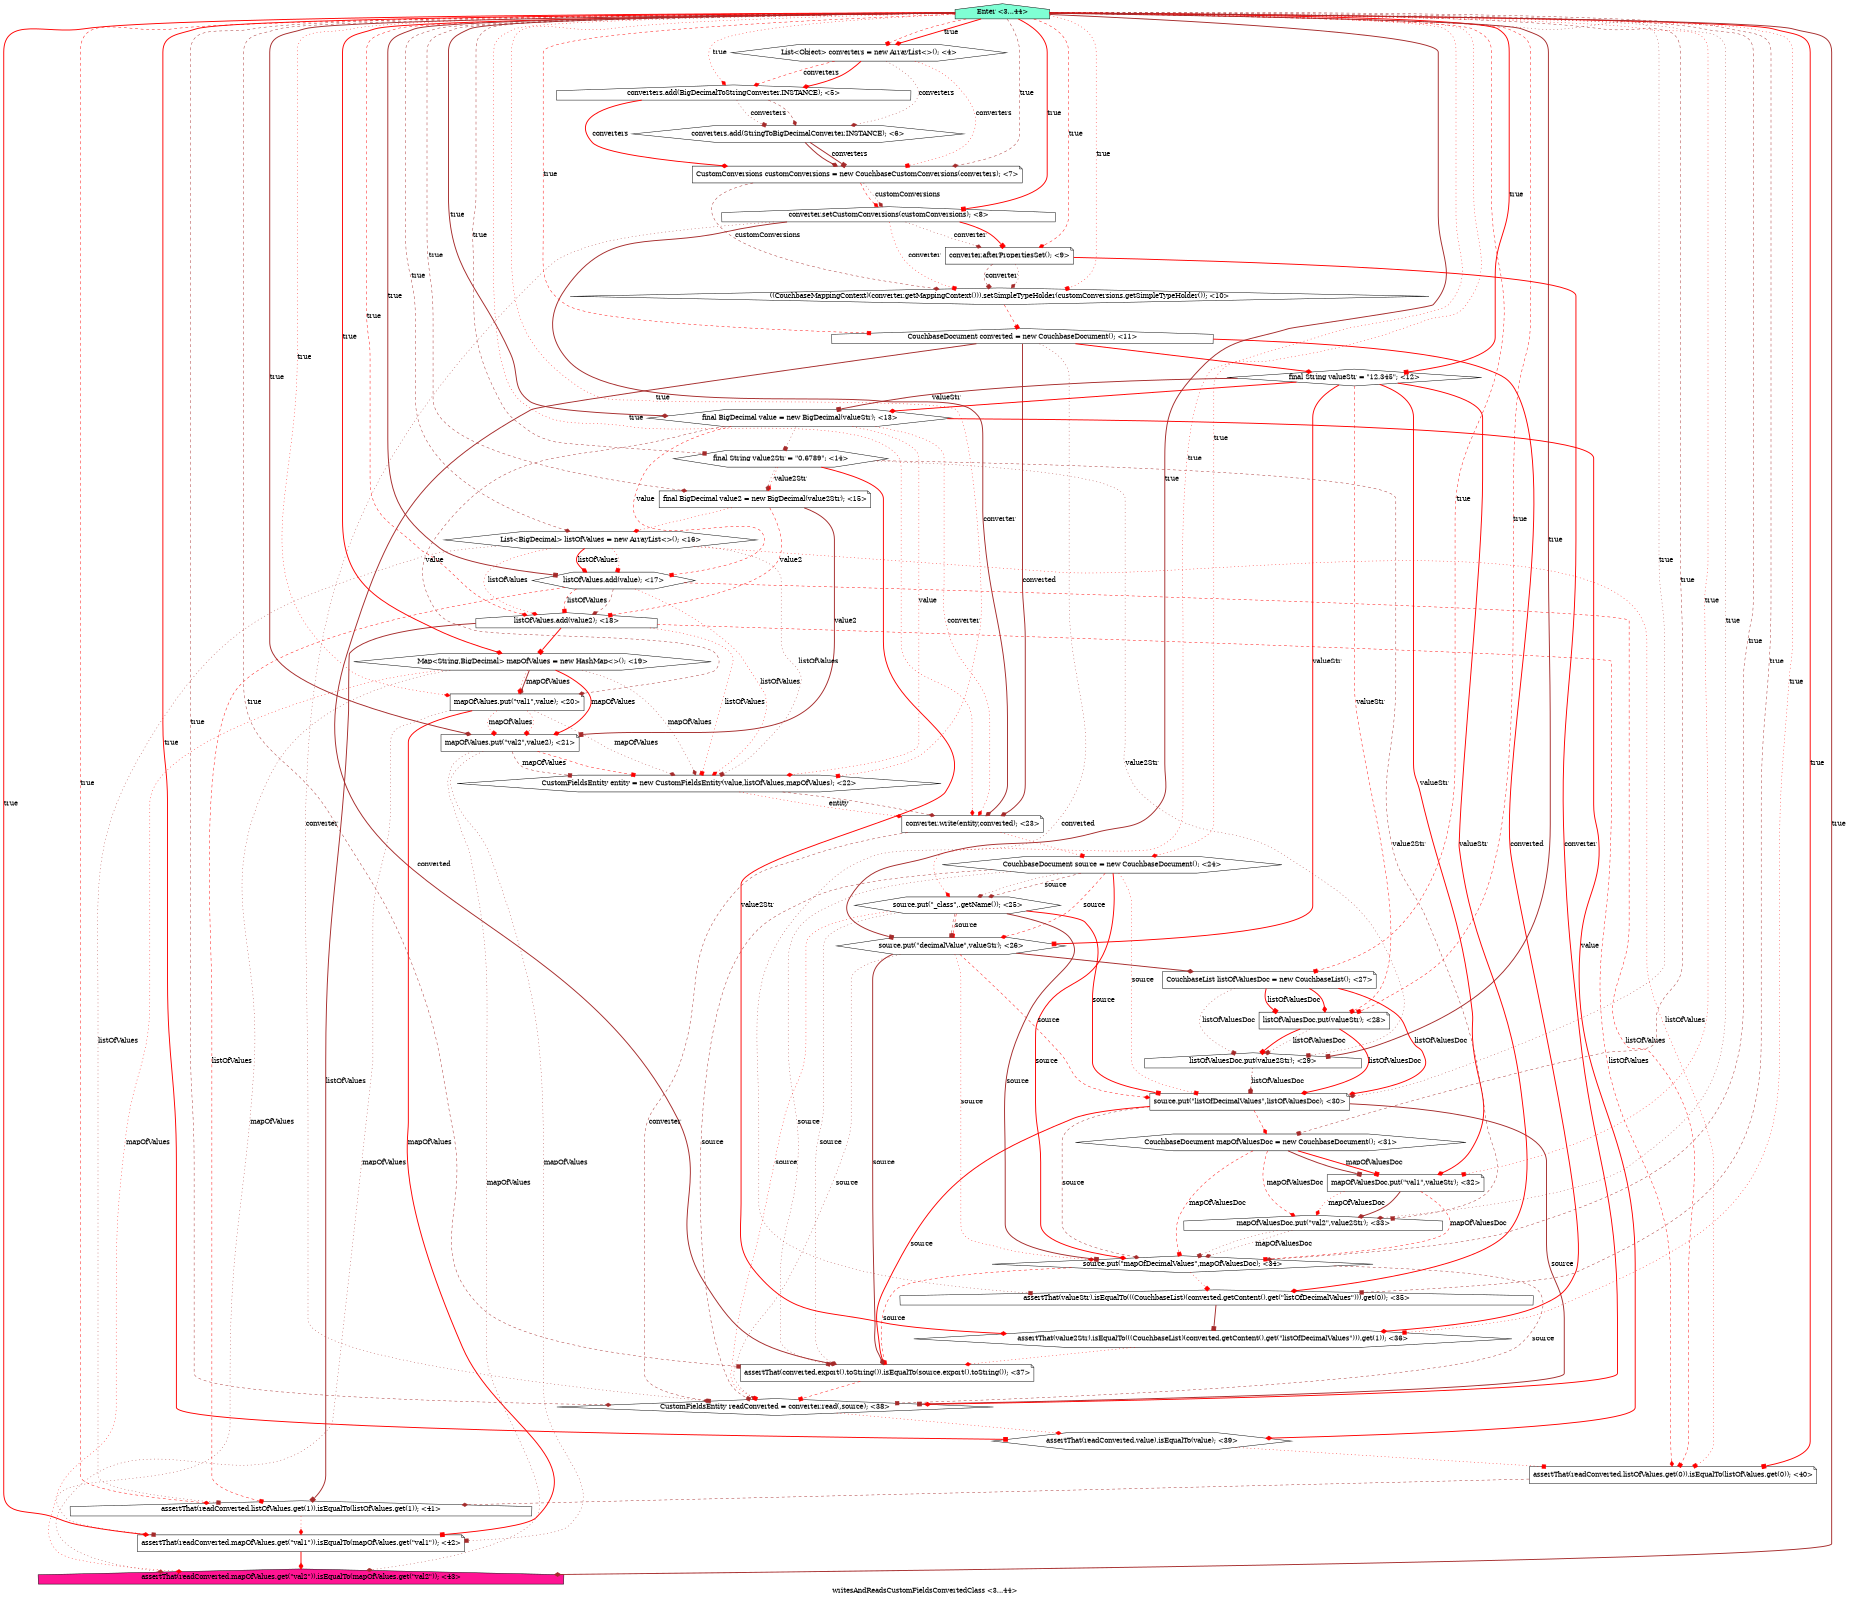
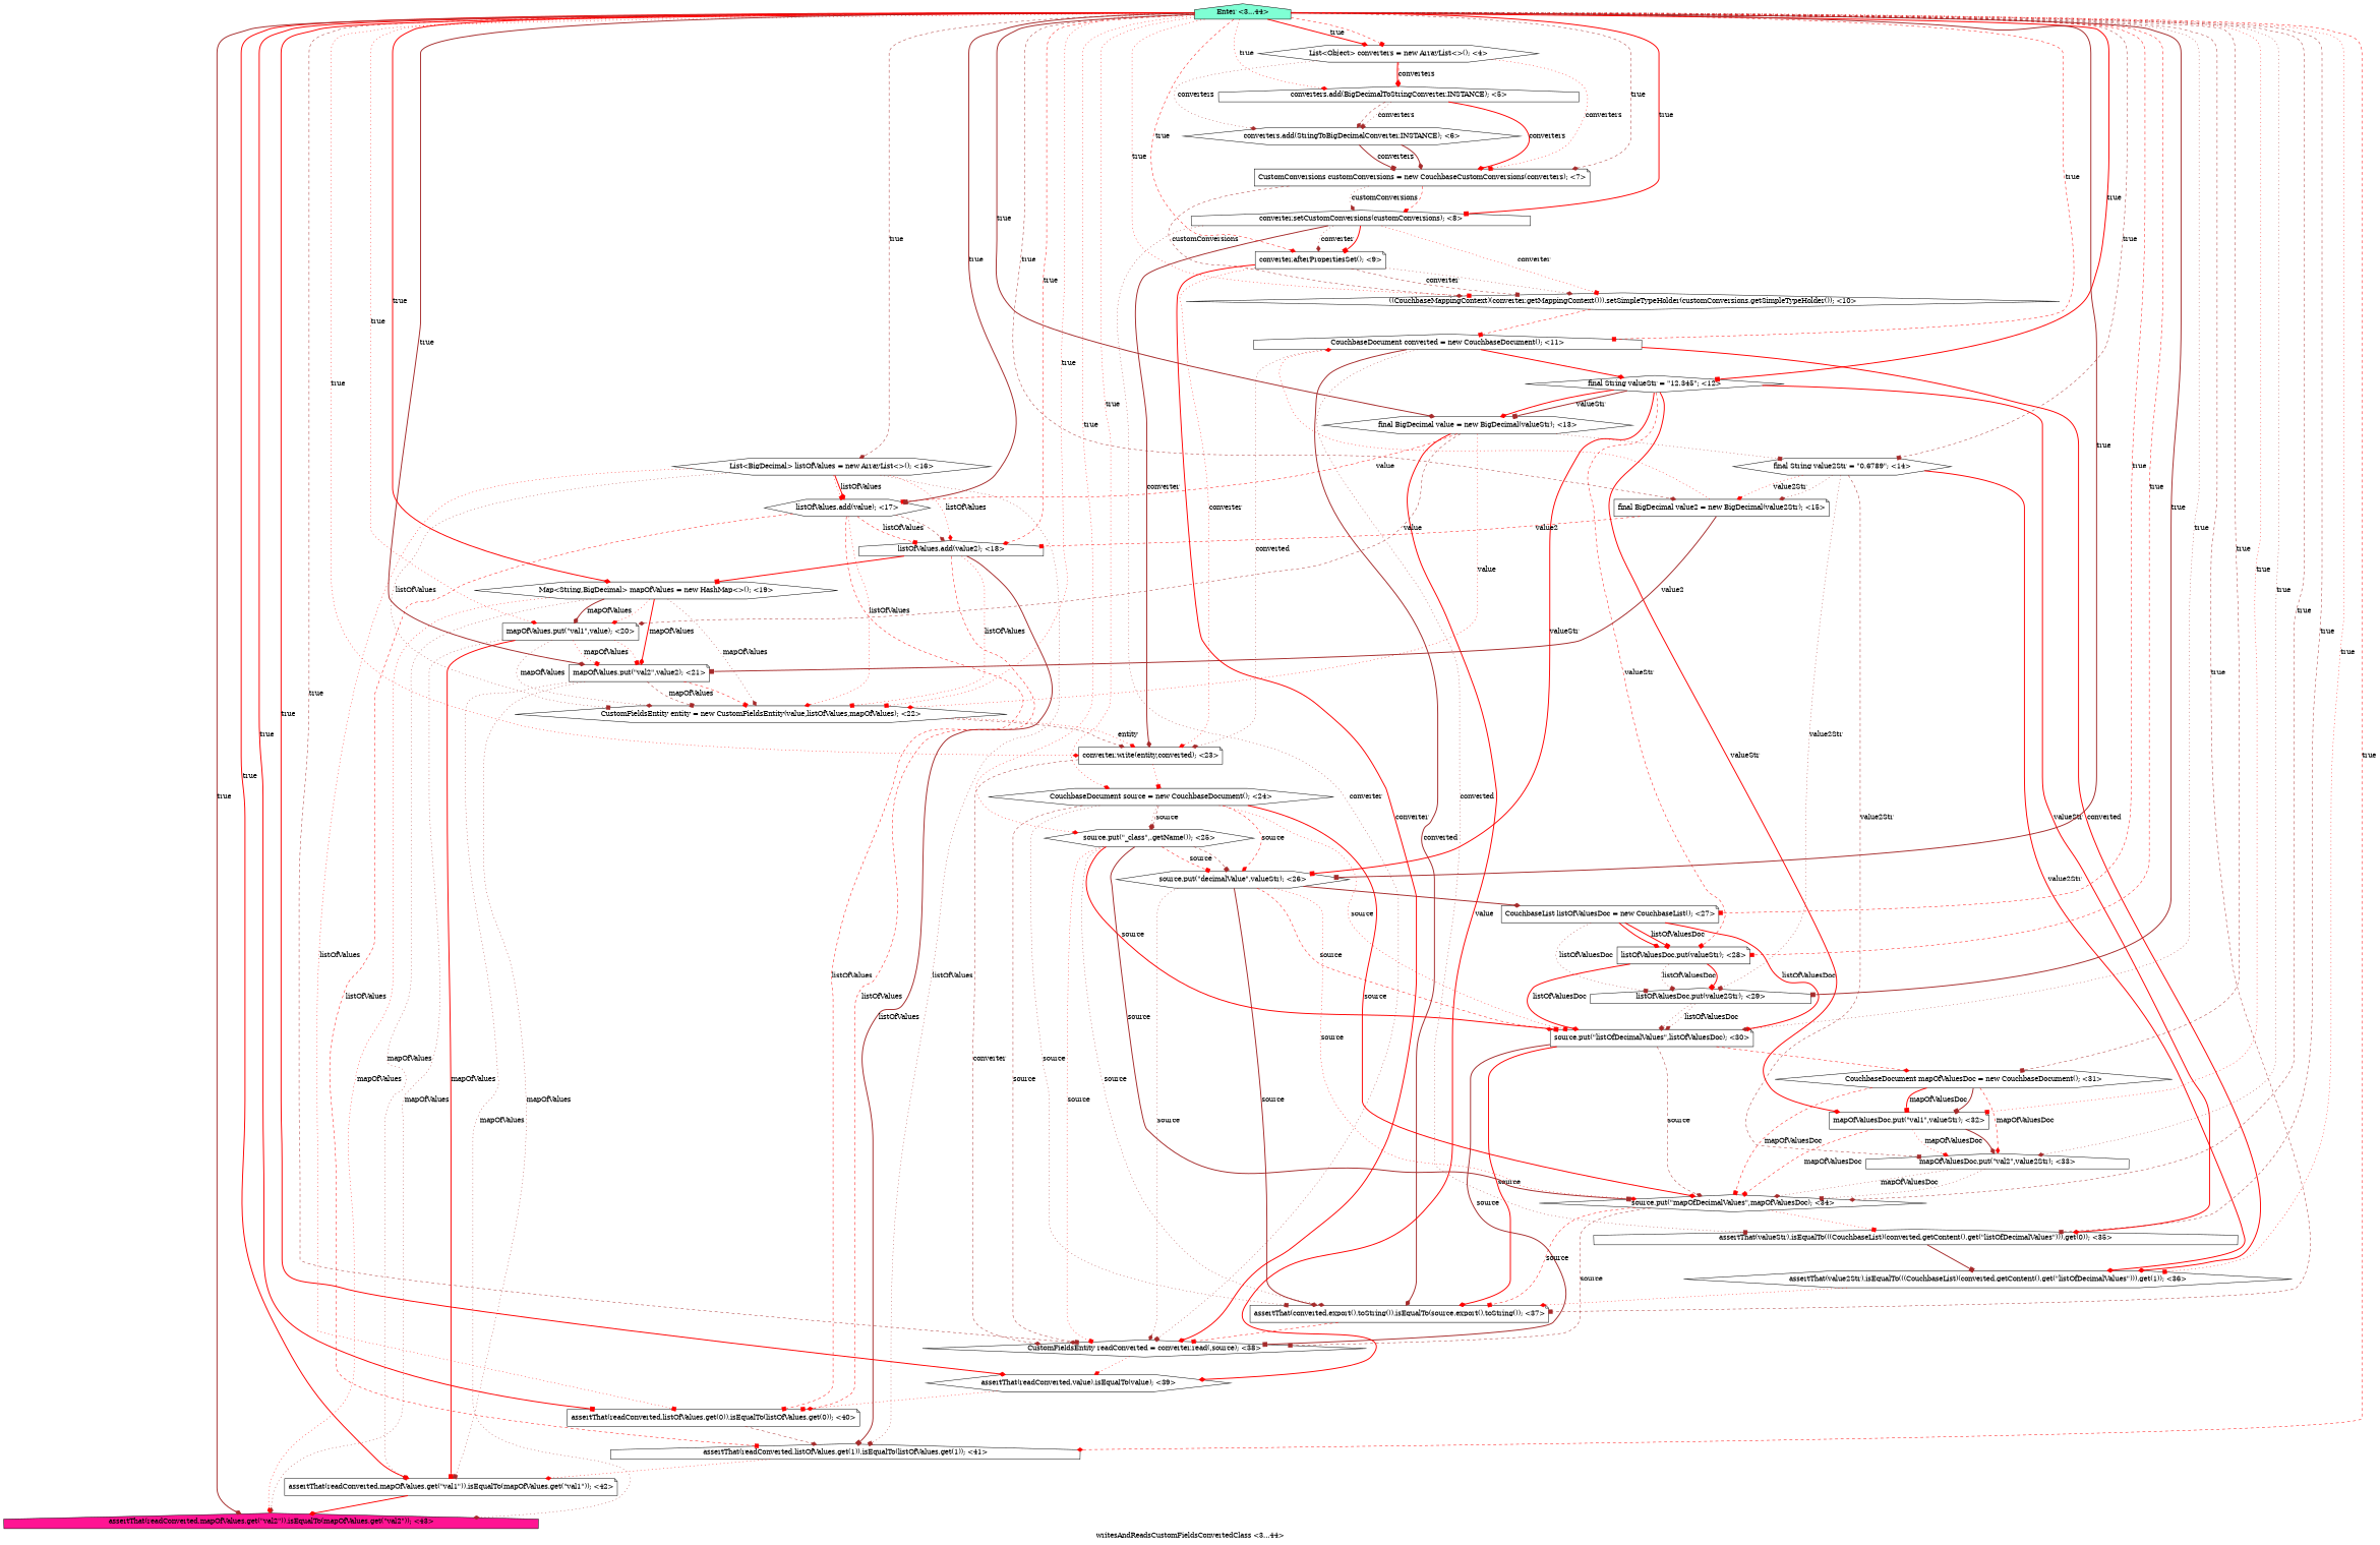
  digraph {
    label="writesAndReadsCustomFieldsConvertedClass <3...44>"
    node [fillcolor=white shape=hexagon style=filled]
    edge [arrowhead=diamond color=red style=dotted]
    n1 [label="source.put(\"listOfDecimalValues\",listOfValuesDoc); <30>" shape=note]
    n2 [label="CustomFieldsEntity readConverted = converter.read(,source); <38>" shape=diamond]
    n3 [label="source.put(\"mapOfDecimalValues\",mapOfValuesDoc); <34>" shape=diamond]
    n4 [label="assertThat(converted.export().toString()).isEqualTo(source.export().toString()); <37>" shape=note]
    n5 [label="CouchbaseDocument mapOfValuesDoc = new CouchbaseDocument(); <31>"]
    n6 [label="assertThat(readConverted.value).isEqualTo(value); <39>"]
    n7 [label="assertThat(valueStr).isEqualTo(((CouchbaseList)(converted.getContent().get(\"listOfDecimalValues\"))).get(0)); <35>" shape=house]
    n8 [label="mapOfValuesDoc.put(\"val2\",value2Str); <33>" shape=house]
    n9 [label="mapOfValuesDoc.put(\"val1\",valueStr); <32>" shape=note]
    n10 [label="CouchbaseDocument converted = new CouchbaseDocument(); <11>" shape=house]
    n11 [label="assertThat(value2Str).isEqualTo(((CouchbaseList)(converted.getContent().get(\"listOfDecimalValues\"))).get(1)); <36>"]
    n12 [label="converter.write(entity,converted); <23>" shape=note]
    n13 [label="final String valueStr = \"12.345\"; <12>" shape=diamond]
    n14 [label="CouchbaseDocument source = new CouchbaseDocument(); <24>"]
    n15 [label="source.put(\"decimalValue\",valueStr); <26>"]
    n16 [label="listOfValuesDoc.put(valueStr); <28>" shape=note]
    n17 [label="final BigDecimal value = new BigDecimal(valueStr); <13>"]
    n18 [label="source.put(\"_class\",.getName()); <25>"]
    n19 [label="CouchbaseList listOfValuesDoc = new CouchbaseList(); <27>" shape=note]
    n20 [label="listOfValuesDoc.put(value2Str); <29>" shape=house]
    n21 [label="assertThat(readConverted.listOfValues.get(0)).isEqualTo(listOfValues.get(0)); <40>" shape=note]
    n22 [label="assertThat(readConverted.listOfValues.get(1)).isEqualTo(listOfValues.get(1)); <41>" shape=house]
    n23 [label="mapOfValues.put(\"val1\",value); <20>" shape=note]
    n24 [label="assertThat(readConverted.mapOfValues.get(\"val1\")).isEqualTo(mapOfValues.get(\"val1\")); <42>" shape=note]
    n25 [label="CustomFieldsEntity entity = new CustomFieldsEntity(value,listOfValues,mapOfValues); <22>"]
    n26 [label="mapOfValues.put(\"val2\",value2); <21>" shape=note]
    n27 [fillcolor=deeppink label="assertThat(readConverted.mapOfValues.get(\"val2\")).isEqualTo(mapOfValues.get(\"val2\")); <43>" shape=house]
    n28 [label="converters.add(BigDecimalToStringConverter.INSTANCE); <5>" shape=house]
    n29 [label="converters.add(StringToBigDecimalConverter.INSTANCE); <6>"]
    n30 [label="CustomConversions customConversions = new CouchbaseCustomConversions(converters); <7>" shape=note]
    n31 [label="((CouchbaseMappingContext)(converter.getMappingContext())).setSimpleTypeHolder(customConversions.getSimpleTypeHolder()); <10>" shape=diamond]
    n32 [label="converter.setCustomConversions(customConversions); <8>" shape=house]
    n33 [label="listOfValues.add(value2); <18>" shape=house]
    n34 [label="Map<String,BigDecimal> mapOfValues = new HashMap<>(); <19>"]
    n35 [label="final BigDecimal value2 = new BigDecimal(value2Str); <15>" shape=note]
    n36 [label="List<BigDecimal> listOfValues = new ArrayList<>(); <16>"]
    n37 [label="listOfValues.add(value); <17>"]
    n38 [label="final String value2Str = \"0.6789\"; <14>"]
    n39 [fillcolor=aquamarine label="Enter <3...44>" shape=house]
    n40 [label="List<Object> converters = new ArrayList<>(); <4>"]
    n41 [label="converter.afterPropertiesSet(); <9>" shape=note]
    n1 -> n2 [arrowhead=box color=brown label=source style=bold]
    n1 -> n3 [color=brown label=source style=dashed]
    n1 -> n4 [label=source style=bold]
    n1 -> n5 [style=dashed]
    n2 -> n6
    n3 -> n2 [arrowhead=box color=brown label=source style=dashed]
    n3 -> n4 [arrowhead=box label=source style=dashed]
    n3 -> n7 [arrowhead=box]
    n4 -> n2 [arrowhead=box style=dashed]
    n5 -> n3 [arrowhead=box label=mapOfValuesDoc style=dashed]
    n5 -> n8 [label=mapOfValuesDoc style=dashed]
    n5 -> n9 [arrowhead=box label=mapOfValuesDoc style=bold]
    n5 -> n9 [arrowhead=box color=brown style=bold]
    n6 -> n21 [arrowhead=box]
    n7 -> n11 [arrowhead=box color=brown style=bold]
    n8 -> n3 [color=brown label=mapOfValuesDoc]
    n8 -> n3 [arrowhead=box color=brown]
    n9 -> n3 [arrowhead=box label=mapOfValuesDoc style=dashed]
    n9 -> n8 [label=mapOfValuesDoc]
    n9 -> n8 [color=brown style=bold]
    n10 -> n4 [color=brown label=converted style=bold]
    n10 -> n7 [arrowhead=box color=brown label=converted]
    n10 -> n11 [label=converted style=bold]
-   n10 -> n12 [color=brown label=converted style=bold]
+   n10 -> n12 [color=brown label=converted]
    n10 -> n13 [style=bold]
    n11 -> n4
    n12 -> n2 [color=brown label=converter style=dashed]
    n12 -> n14 [arrowhead=box]
    n13 -> n7 [label=valueStr style=bold]
    n13 -> n9 [label=valueStr style=bold]
    n13 -> n15 [arrowhead=box label=valueStr style=bold]
    n13 -> n16 [arrowhead=box label=valueStr style=dashed]
    n13 -> n17 [arrowhead=box color=brown label=valueStr style=bold]
    n13 -> n17 [style=bold]
    n14 -> n1 [arrowhead=box label=source]
    n14 -> n2 [arrowhead=box color=brown label=source style=dashed]
    n14 -> n3 [label=source style=bold]
    n14 -> n4 [arrowhead=box color=brown label=source]
    n14 -> n15 [label=source style=dashed]
    n14 -> n18 [color=brown label=source style=dashed]
    n14 -> n18 [color=brown]
    n15 -> n1 [label=source style=dashed]
    n15 -> n2 [color=brown label=source]
    n15 -> n3 [label=source]
    n15 -> n4 [color=brown label=source style=bold]
    n15 -> n19 [color=brown style=bold]
    n16 -> n1 [label=listOfValuesDoc style=bold]
    n16 -> n20 [arrowhead=box color=brown label=listOfValuesDoc]
    n16 -> n20 [arrowhead=box style=bold]
    n17 -> n6 [label=value style=bold]
    n17 -> n23 [color=brown label=value style=dashed]
    n17 -> n25 [label=value]
    n17 -> n37 [arrowhead=box label=value style=dashed]
    n17 -> n38 [arrowhead=box color=brown]
    n18 -> n1 [arrowhead=box label=source style=bold]
    n18 -> n2 [arrowhead=box label=source]
    n18 -> n3 [arrowhead=box color=brown label=source style=bold]
    n18 -> n4 [color=brown label=source]
    n18 -> n15 [arrowhead=box label=source style=dashed]
    n18 -> n15 [arrowhead=box color=brown style=dashed]
    n19 -> n1 [label=listOfValuesDoc style=bold]
    n19 -> n16 [arrowhead=box label=listOfValuesDoc style=bold]
    n19 -> n16 [style=bold]
    n19 -> n20 [arrowhead=box color=brown label=listOfValuesDoc]
    n20 -> n1 [color=brown label=listOfValuesDoc]
    n20 -> n1 [arrowhead=box color=brown]
    n21 -> n22 [color=brown style=dashed]
    n22 -> n24
    n23 -> n24 [arrowhead=box label=mapOfValues style=bold]
    n23 -> n25 [color=brown label=mapOfValues]
    n23 -> n26 [arrowhead=box label=mapOfValues]
    n23 -> n26 [arrowhead=box]
    n23 -> n27 [color=brown label=mapOfValues]
    n24 -> n27 [style=bold]
    n25 -> n12 [label=entity]
    n25 -> n12 [color=brown style=dashed]
    n26 -> n24 [arrowhead=box color=brown label=mapOfValues]
    n26 -> n25 [arrowhead=box color=brown label=mapOfValues style=dashed]
    n26 -> n25 [arrowhead=box style=dashed]
    n26 -> n27 [color=brown label=mapOfValues]
    n28 -> n29 [arrowhead=box color=brown label=converters]
    n28 -> n29 [color=brown style=dashed]
    n28 -> n30 [label=converters style=bold]
    n29 -> n30 [arrowhead=box color=brown label=converters style=bold]
    n29 -> n30 [color=brown style=bold]
    n30 -> n31 [color=brown label=customConversions style=dashed]
    n30 -> n32 [color=brown label=customConversions]
    n30 -> n32 [style=dashed]
    n31 -> n10 [arrowhead=box style=dashed]
    n32 -> n2 [arrowhead=box color=brown label=converter]
    n32 -> n12 [color=brown label=converter style=bold]
    n32 -> n31 [arrowhead=box label=converter]
    n32 -> n41 [color=brown label=converter]
    n32 -> n41 [arrowhead=box style=bold]
    n33 -> n21 [label=listOfValues style=dashed]
    n33 -> n22 [arrowhead=box color=brown label=listOfValues style=bold]
    n33 -> n25 [arrowhead=box label=listOfValues]
    n33 -> n34 [arrowhead=box style=bold]
    n34 -> n23 [color=brown label=mapOfValues style=bold]
    n34 -> n23
    n34 -> n24 [arrowhead=box color=brown label=mapOfValues]
    n34 -> n25 [color=brown label=mapOfValues]
    n34 -> n26 [label=mapOfValues style=bold]
    n34 -> n27 [label=mapOfValues]
    n35 -> n26 [arrowhead=box color=brown label=value2 style=bold]
    n35 -> n33 [arrowhead=box label=value2 style=dashed]
-   n35 -> n36
+   n35 -> n10
    n36 -> n21 [arrowhead=box label=listOfValues]
    n36 -> n22 [arrowhead=box color=brown label=listOfValues]
    n36 -> n25 [arrowhead=box color=brown label=listOfValues]
    n36 -> n33 [label=listOfValues]
    n36 -> n37 [label=listOfValues style=bold]
    n36 -> n37 [arrowhead=box]
    n37 -> n21 [arrowhead=box label=listOfValues style=dashed]
    n37 -> n22 [arrowhead=box label=listOfValues style=dashed]
    n37 -> n25 [label=listOfValues]
    n37 -> n33 [arrowhead=box label=listOfValues style=dashed]
    n37 -> n33 [color=brown style=dashed]
    n38 -> n8 [arrowhead=box color=brown label=value2Str style=dashed]
    n38 -> n11 [label=value2Str style=bold]
    n38 -> n20 [arrowhead=box color=brown label=value2Str]
    n38 -> n35 [label=value2Str]
    n38 -> n35 [color=brown]
    n39 -> n1 [color=brown label=true]
    n39 -> n2 [color=brown label=true style=dashed]
    n39 -> n3 [color=brown label=true style=dashed]
    n39 -> n4 [arrowhead=box color=brown label=true style=dashed]
    n39 -> n5 [arrowhead=box color=brown label=true style=dashed]
-   n39 -> n6 [arrowhead=box label=true style=bold]
+   n39 -> n6 [label=true style=bold]
    n39 -> n7 [arrowhead=box color=brown label=true style=dashed]
    n39 -> n8 [color=brown label=true]
    n39 -> n9 [arrowhead=box label=true]
    n39 -> n10 [arrowhead=box label=true style=dashed]
    n39 -> n11 [arrowhead=box label=true]
    n39 -> n12 [label=true]
    n39 -> n13 [arrowhead=box label=true style=bold]
    n39 -> n14 [label=true]
    n39 -> n15 [arrowhead=box color=brown label=true style=bold]
    n39 -> n16 [arrowhead=box label=true style=dashed]
    n39 -> n17 [color=brown label=true style=bold]
    n39 -> n18 [label=true]
    n39 -> n19 [arrowhead=box label=true style=dashed]
    n39 -> n20 [arrowhead=box color=brown label=true style=bold]
    n39 -> n21 [arrowhead=box label=true style=bold]
    n39 -> n22 [label=true style=dashed]
    n39 -> n23 [label=true]
    n39 -> n24 [label=true style=bold]
    n39 -> n25 [arrowhead=box label=true]
    n39 -> n26 [color=brown label=true style=bold]
    n39 -> n27 [color=brown label=true style=bold]
    n39 -> n28 [label=true]
    n39 -> n30 [color=brown label=true style=dashed]
    n39 -> n31 [arrowhead=box label=true]
    n39 -> n32 [arrowhead=box label=true style=bold]
    n39 -> n33 [label=true style=dashed]
    n39 -> n34 [label=true style=bold]
    n39 -> n35 [color=brown label=true style=dashed]
    n39 -> n36 [color=brown label=true style=dashed]
    n39 -> n37 [arrowhead=box color=brown label=true style=bold]
    n39 -> n38 [arrowhead=box color=brown label=true style=dashed]
    n39 -> n40 [label=true style=bold]
    n39 -> n40 [arrowhead=box style=dashed]
    n39 -> n41 [label=true style=dashed]
    n40 -> n28 [label=converters style=dashed]
    n40 -> n28 [style=bold]
    n40 -> n29 [color=brown label=converters]
    n40 -> n30 [arrowhead=box label=converters]
    n41 -> n2 [label=converter style=bold]
-   n17 -> n12 [label=converter]
+   n41 -> n12 [label=converter]
    n41 -> n31 [arrowhead=box color=brown label=converter style=dashed]
    n41 -> n31 [color=brown]
  }
